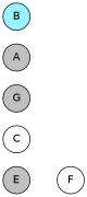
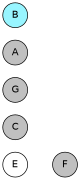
  graph {
    mindist=.1
    rankdir=LR
    node [fillcolor=gray fontname=Helvetica margin=0 shape=circle style=filled]
    edge [style=invis]
-   E
-   F [fillcolor=white]
-   C [fillcolor=white]
+   E [fillcolor=white]
+   F
+   C
    G
    A
    B [fillcolor=cadetblue1]
    subgraph sub_1 {
      E
      F
    }
    E -- F
    F -- F
  }
